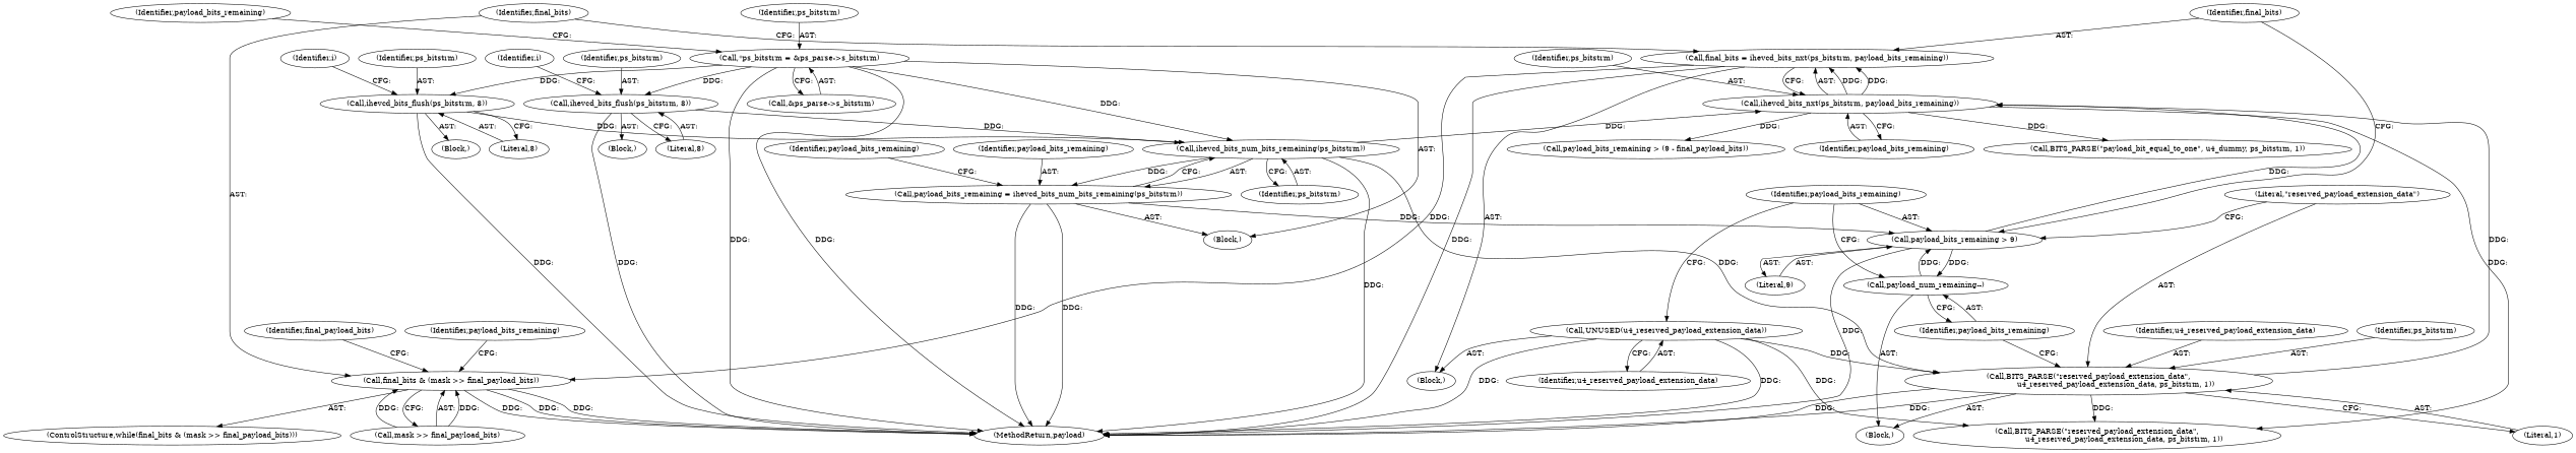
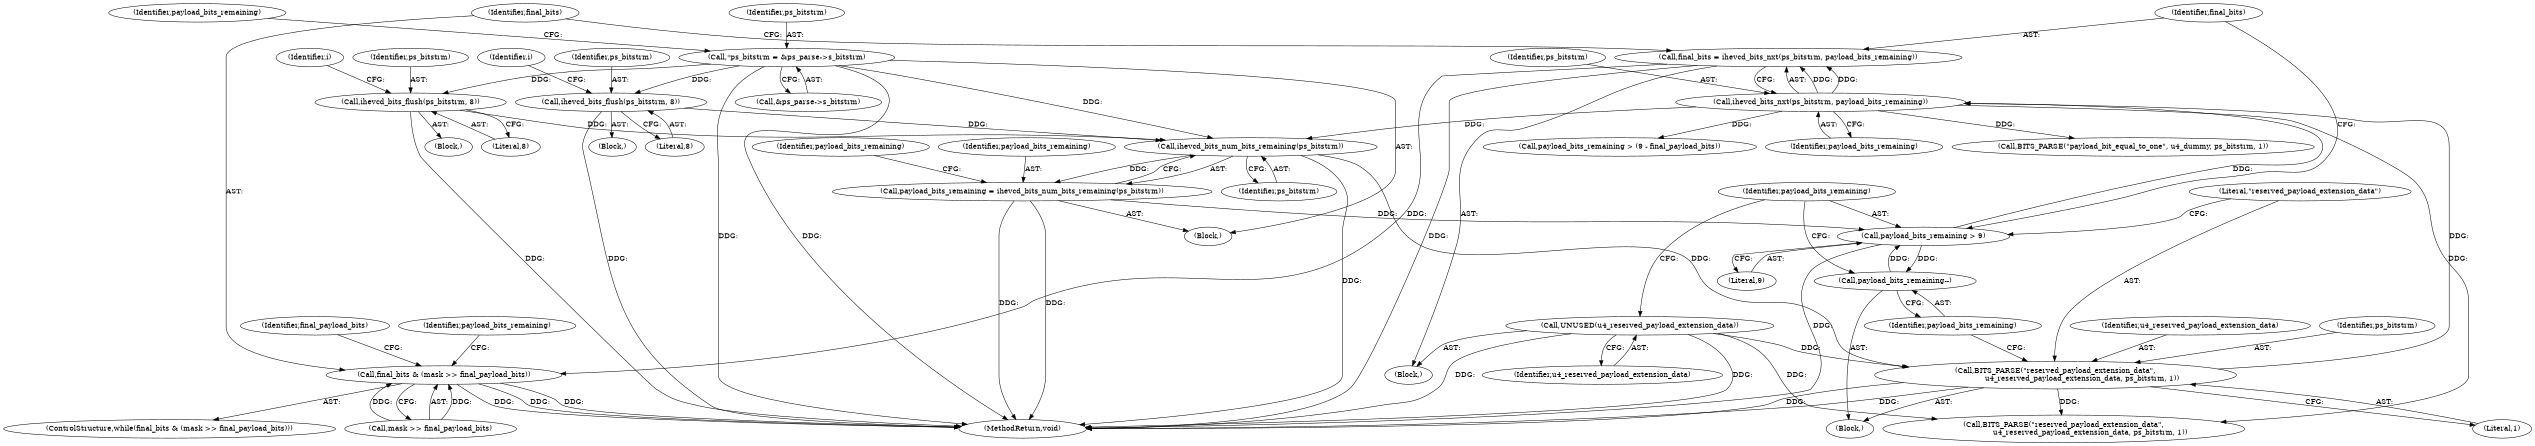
  digraph {
    n1 [label="(Call,final_bits = ihevcd_bits_nxt(ps_bitstrm, payload_bits_remaining))"]
    n2 [label="(Call,ihevcd_bits_nxt(ps_bitstrm, payload_bits_remaining))"]
    n3 [label="(Call,final_bits & (mask >> final_payload_bits))"]
-   n4 [label="(MethodReturn,payload)"]
+   n4 [label="(MethodReturn,void)"]
    n5 [label="(Block,)"]
    n6 [label="(Call,BITS_PARSE(\"payload_bit_equal_to_one\", u4_dummy, ps_bitstrm, 1))"]
    n7 [label="(Call,payload_bits_remaining > (9 - final_payload_bits))"]
    n8 [label="(Call,BITS_PARSE(\"reserved_payload_extension_data\",\n                       u4_reserved_payload_extension_data, ps_bitstrm, 1))"]
    n9 [label="(Identifier,payload_bits_remaining)"]
    n10 [label="(ControlStructure,while(final_bits & (mask >> final_payload_bits)))"]
    n11 [label="(Call,mask >> final_payload_bits)"]
    n12 [label="(Call,BITS_PARSE(\"reserved_payload_extension_data\",\n                       u4_reserved_payload_extension_data, ps_bitstrm, 1))"]
    n13 [label="(Block,)"]
    n14 [label="(Literal,1)"]
    n15 [label="(Call,UNUSED(u4_reserved_payload_extension_data))"]
    n16 [label="(Identifier,u4_reserved_payload_extension_data)"]
    n17 [label="(Call,ihevcd_bits_num_bits_remaining(ps_bitstrm))"]
    n18 [label="(Call,payload_bits_remaining = ihevcd_bits_num_bits_remaining(ps_bitstrm))"]
    n19 [label="(Identifier,ps_bitstrm)"]
    n20 [label="(Block,)"]
    n21 [label="(Call,payload_bits_remaining > 9)"]
    n22 [label="(Call,ihevcd_bits_flush(ps_bitstrm, 8))"]
    n23 [label="(Literal,8)"]
    n24 [label="(Block,)"]
    n25 [label="(Call,*ps_bitstrm = &ps_parse->s_bitstrm)"]
    n26 [label="(Call,ihevcd_bits_flush(ps_bitstrm, 8))"]
    n27 [label="(Call,&ps_parse->s_bitstrm)"]
    n28 [label="(Literal,8)"]
    n29 [label="(Block,)"]
-   n30 [label="(Call,payload_num_remaining--)"]
+   n30 [label="(Call,payload_bits_remaining--)"]
    n31 [label="(Literal,9)"]
    n32 [label="(Identifier,payload_bits_remaining)"]
    n33 [label="(Identifier,final_bits)"]
    n34 [label="(Identifier,payload_bits_remaining)"]
    n35 [label="(Identifier,ps_bitstrm)"]
    n36 [label="(Identifier,i)"]
    n37 [label="(Identifier,payload_bits_remaining)"]
    n38 [label="(Identifier,ps_bitstrm)"]
    n39 [label="(Identifier,u4_reserved_payload_extension_data)"]
    n40 [label="(Identifier,payload_bits_remaining)"]
    n41 [label="(Identifier,final_bits)"]
    n42 [label="(Identifier,payload_bits_remaining)"]
    n43 [label="(Identifier,ps_bitstrm)"]
    n44 [label="(Identifier,ps_bitstrm)"]
    n45 [label="(Identifier,ps_bitstrm)"]
    n46 [label="(Identifier,i)"]
    n47 [label="(Literal,\"reserved_payload_extension_data\")"]
    n48 [label="(Identifier,payload_bits_remaining)"]
    n49 [label="(Identifier,final_payload_bits)"]
    n1 -> n2 [label="CFG: "]
    n1 -> n3 [label="DDG: "]
    n1 -> n4 [label="DDG: "]
    n1 -> n5 [label="AST: "]
    n2 -> n1 [label="AST: "]
    n2 -> n1 [label="DDG: "]
    n2 -> n1 [label="DDG: "]
    n2 -> n6 [label="DDG: "]
    n2 -> n7 [label="DDG: "]
    n2 -> n8 [label="DDG: "]
    n2 -> n9 [label="CFG: "]
    n3 -> n4 [label="DDG: "]
    n3 -> n4 [label="DDG: "]
    n3 -> n4 [label="DDG: "]
    n3 -> n10 [label="AST: "]
    n3 -> n11 [label="CFG: "]
    n9 -> n2 [label="AST: "]
    n11 -> n3 [label="AST: "]
    n11 -> n3 [label="DDG: "]
    n11 -> n3 [label="DDG: "]
    n12 -> n2 [label="DDG: "]
    n12 -> n4 [label="DDG: "]
    n12 -> n4 [label="DDG: "]
    n12 -> n8 [label="DDG: "]
    n12 -> n13 [label="AST: "]
    n12 -> n14 [label="CFG: "]
    n14 -> n12 [label="AST: "]
    n15 -> n4 [label="DDG: "]
    n15 -> n4 [label="DDG: "]
    n15 -> n5 [label="AST: "]
    n15 -> n8 [label="DDG: "]
    n15 -> n12 [label="DDG: "]
    n15 -> n16 [label="CFG: "]
    n16 -> n15 [label="AST: "]
-   n17 -> n2 [label="DDG: "]
+   n2 -> n17 [label="DDG: "]
    n17 -> n4 [label="DDG: "]
    n17 -> n12 [label="DDG: "]
    n17 -> n18 [label="AST: "]
    n17 -> n18 [label="DDG: "]
    n17 -> n19 [label="CFG: "]
    n18 -> n4 [label="DDG: "]
    n18 -> n4 [label="DDG: "]
    n18 -> n17 [label="CFG: "]
    n18 -> n20 [label="AST: "]
    n18 -> n21 [label="DDG: "]
    n19 -> n17 [label="AST: "]
    n21 -> n2 [label="DDG: "]
    n21 -> n4 [label="DDG: "]
    n21 -> n30 [label="DDG: "]
-   n21 -> n31 [label="AST: "]
+   n21 -> n31 [label="CFG: "]
    n22 -> n4 [label="DDG: "]
    n22 -> n17 [label="DDG: "]
    n22 -> n23 [label="CFG: "]
    n22 -> n24 [label="AST: "]
    n23 -> n22 [label="AST: "]
    n25 -> n4 [label="DDG: "]
    n25 -> n4 [label="DDG: "]
    n25 -> n17 [label="DDG: "]
    n25 -> n20 [label="AST: "]
    n25 -> n22 [label="DDG: "]
    n25 -> n26 [label="DDG: "]
    n25 -> n27 [label="CFG: "]
    n26 -> n4 [label="DDG: "]
    n26 -> n17 [label="DDG: "]
    n26 -> n28 [label="CFG: "]
    n26 -> n29 [label="AST: "]
    n27 -> n25 [label="AST: "]
    n28 -> n26 [label="AST: "]
    n30 -> n13 [label="AST: "]
    n30 -> n21 [label="DDG: "]
    n30 -> n32 [label="CFG: "]
    n31 -> n21 [label="AST: "]
    n32 -> n12 [label="CFG: "]
    n32 -> n30 [label="AST: "]
    n33 -> n1 [label="AST: "]
    n33 -> n21 [label="CFG: "]
    n34 -> n3 [label="CFG: "]
    n35 -> n25 [label="AST: "]
    n36 -> n26 [label="CFG: "]
    n37 -> n15 [label="CFG: "]
    n37 -> n21 [label="AST: "]
    n37 -> n30 [label="CFG: "]
    n38 -> n26 [label="AST: "]
    n39 -> n12 [label="AST: "]
    n40 -> n25 [label="CFG: "]
    n41 -> n1 [label="CFG: "]
    n41 -> n3 [label="AST: "]
    n42 -> n18 [label="CFG: "]
    n43 -> n12 [label="AST: "]
    n44 -> n22 [label="AST: "]
    n45 -> n2 [label="AST: "]
    n46 -> n22 [label="CFG: "]
    n47 -> n12 [label="AST: "]
    n47 -> n21 [label="CFG: "]
    n48 -> n18 [label="AST: "]
    n49 -> n3 [label="CFG: "]
  }
